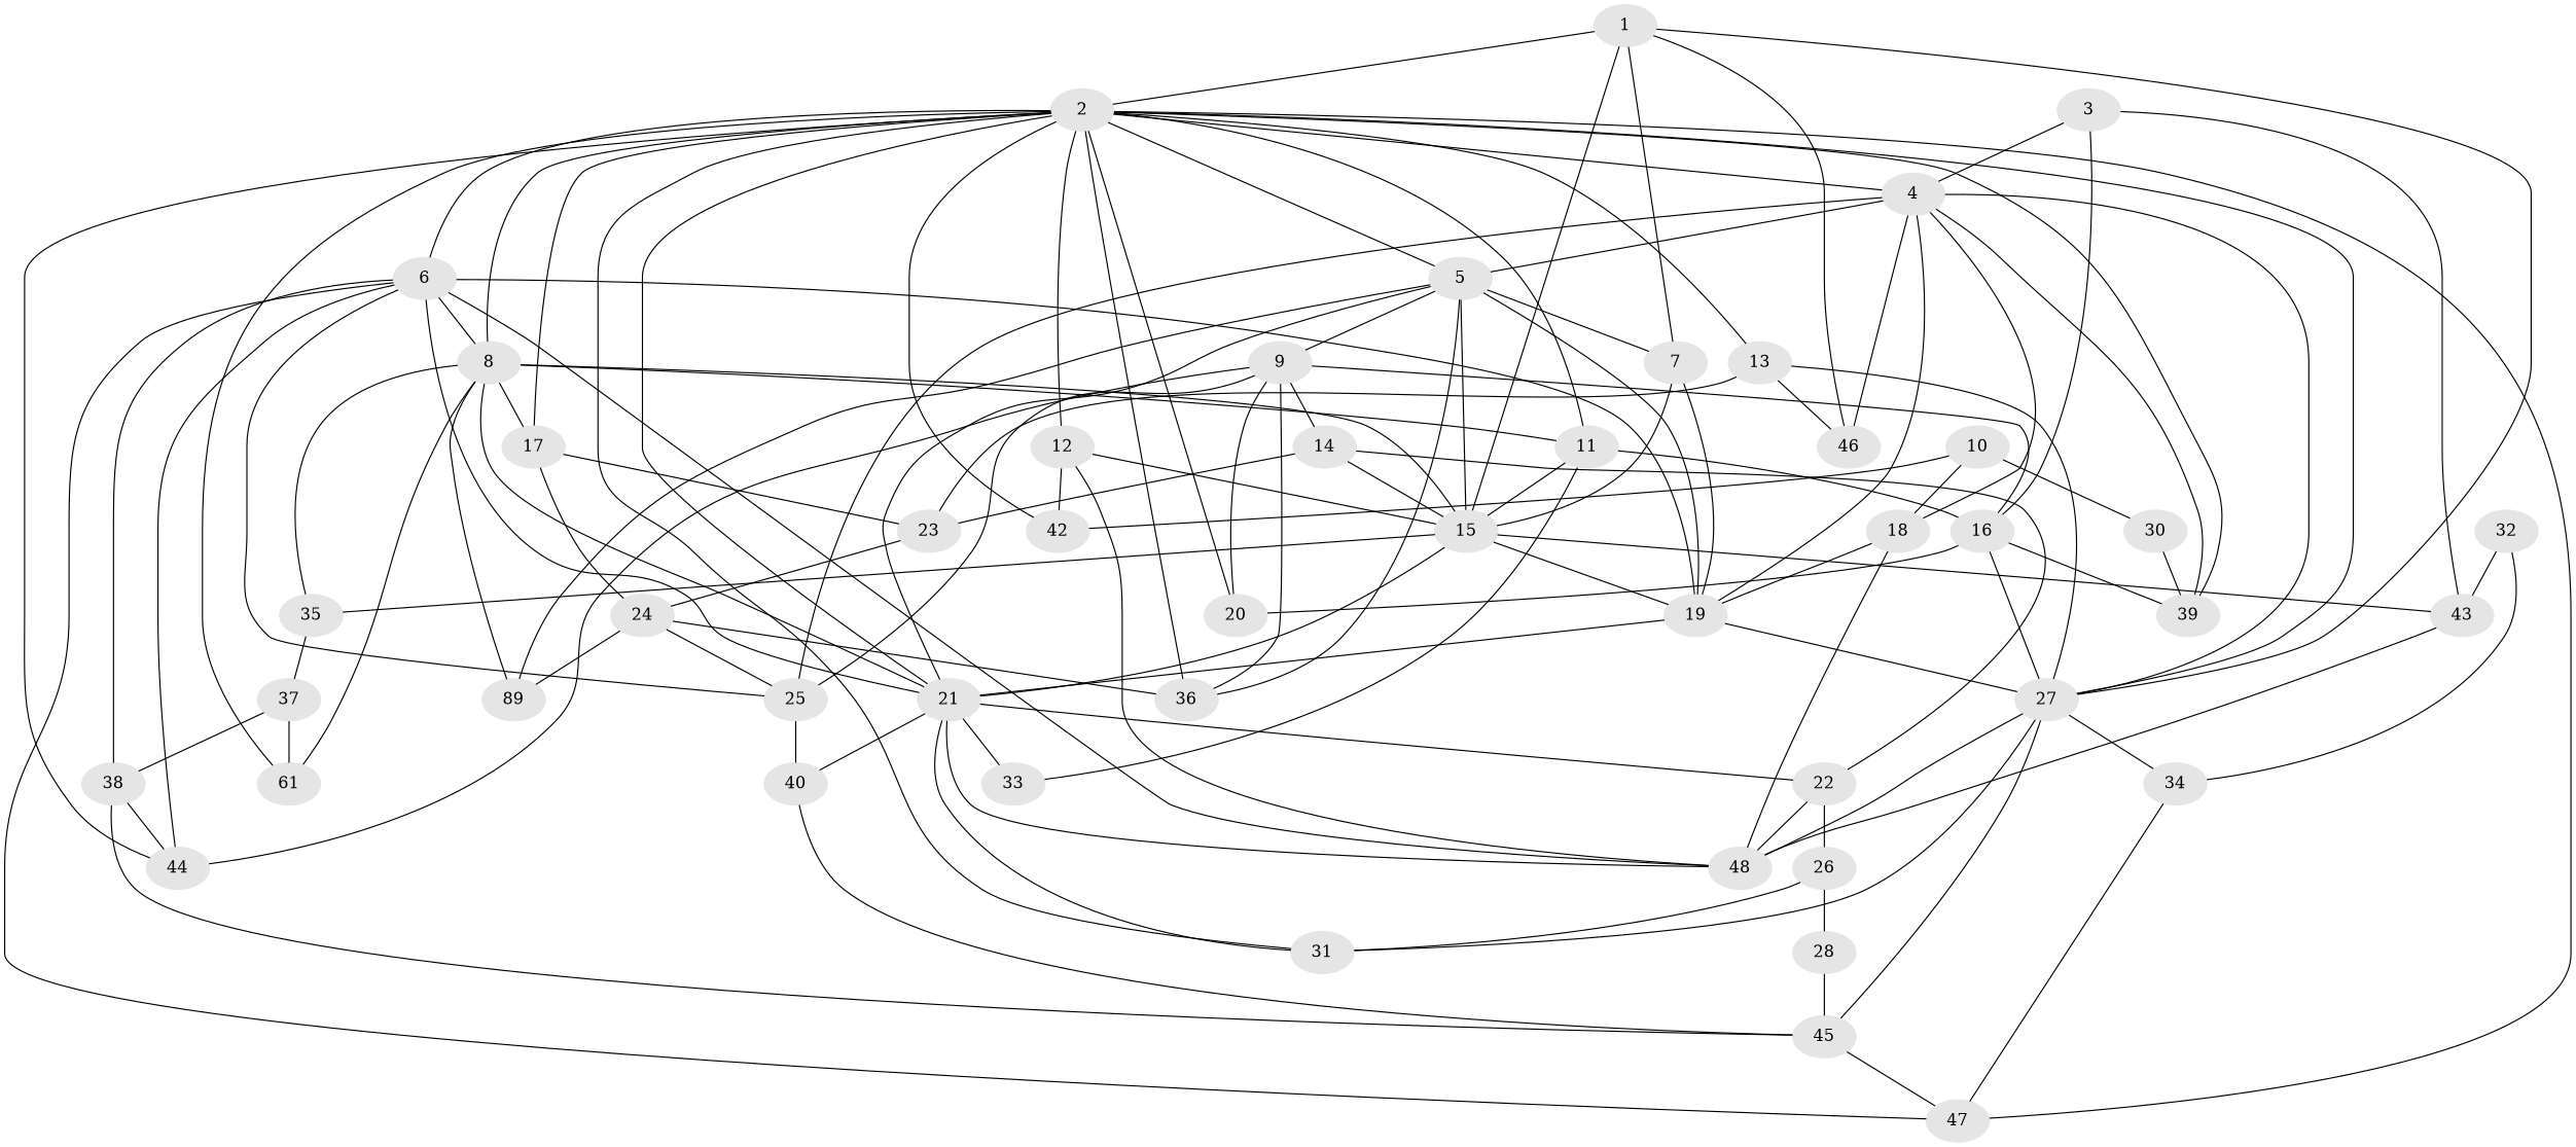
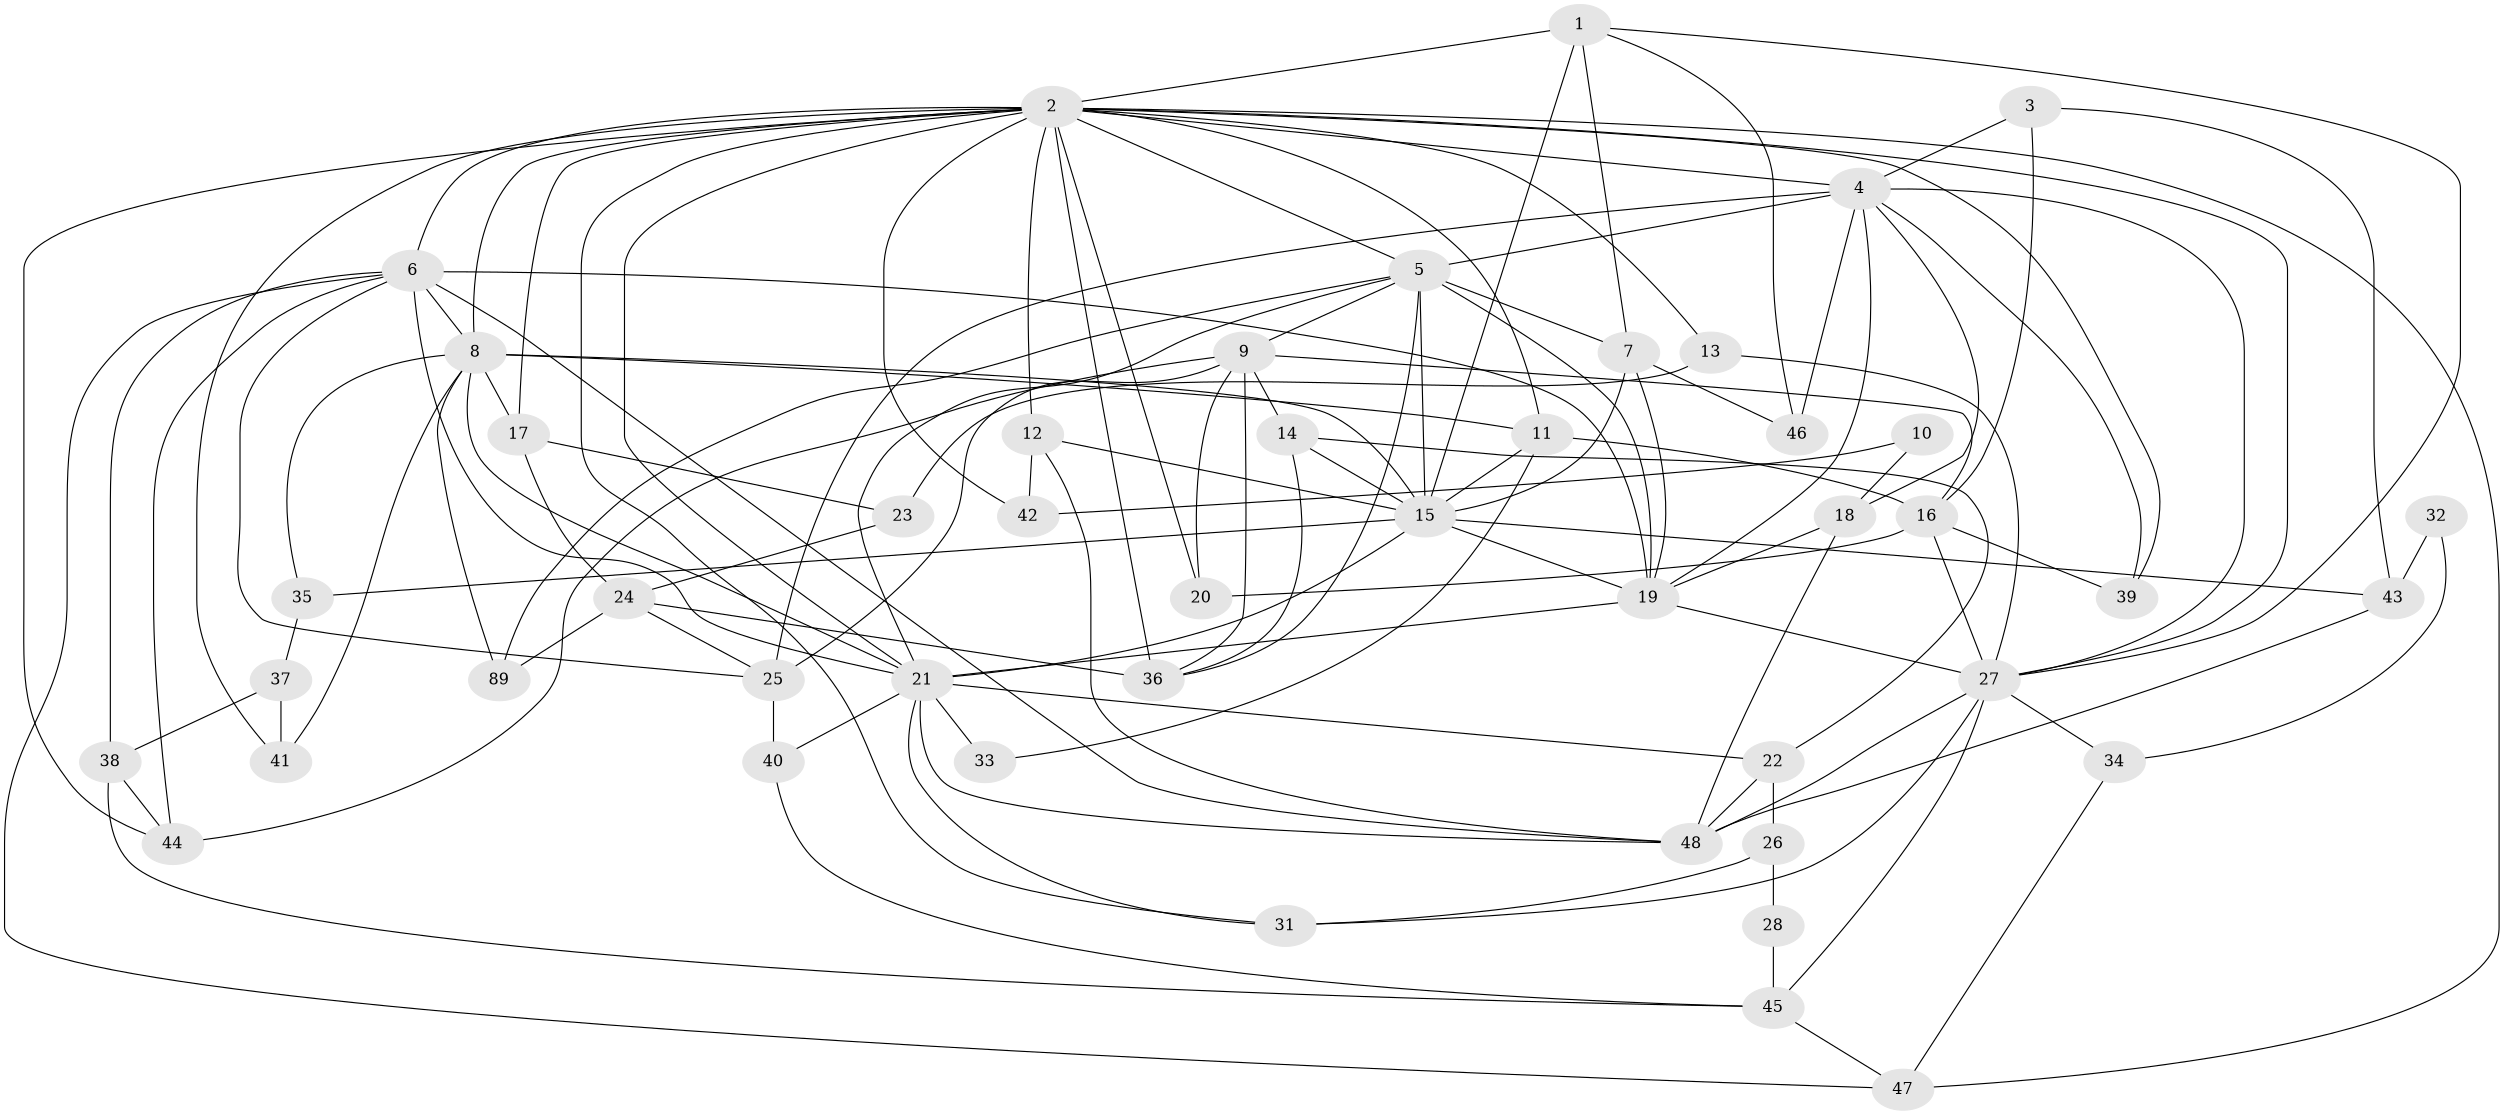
  graph {
    node [color=gray90 style=filled]
    edge [weight=1.0]
    1
    2
    7
    15
    27
    46
    4
    5
    6
    8
    11
    12
    13
    17
    20
    21
    31
    36
    39
-   41 [label=61]
+   41
    42
    44
    47
    19
    43
    35
    48
    34
    45
    18
    25
    9
    n33 [label=89]
    38
    16
    33
    23
    24
    22
    40
    3
    14
    37
    10
-   30
    26
    28
    32
    1 -- 2 [weight=2.0]
    1 -- 7
    1 -- 15
    1 -- 27
    1 -- 46
    2 -- 27
    2 -- 4
    2 -- 5
    2 -- 6
    2 -- 8
    2 -- 11
    2 -- 12
    2 -- 13
    2 -- 17
    2 -- 20
    2 -- 21
    2 -- 31
    2 -- 36 [weight=3.0]
    2 -- 39
    2 -- 41
    2 -- 42
    2 -- 44
    2 -- 47
    7 -- 15
    7 -- 19
    15 -- 21
    15 -- 19
    15 -- 43
    15 -- 35
    27 -- 31
    27 -- 48
    27 -- 34
    27 -- 45
    4 -- 27
    4 -- 46
    4 -- 5 [weight=2.0]
    4 -- 39
    4 -- 19
    4 -- 18
    4 -- 25
    5 -- 7
    5 -- 15
    5 -- 21
    5 -- 36
    5 -- 19 [weight=2.0]
    5 -- 9
    5 -- n33 [weight=2.0]
    6 -- 8
    6 -- 21
    6 -- 44
    6 -- 47
    6 -- 19
    6 -- 48
    6 -- 25
    6 -- 38
    8 -- 15
    8 -- 11
    8 -- 17
    8 -- 21
    8 -- 41
    8 -- 35
    8 -- n33
    11 -- 15
    11 -- 16
    11 -- 33
    12 -- 15 [weight=2.0]
    12 -- 42
    12 -- 48
    13 -- 27
-   13 -- 46
+   7 -- 46
    13 -- 23
    17 -- 23
    17 -- 24
    21 -- 31
    21 -- 48
    21 -- 33
    21 -- 22
    21 -- 40
    19 -- 27 [weight=2.0]
    19 -- 21
    43 -- 48
    35 -- 37
    34 -- 47
    45 -- 47
    18 -- 19
    18 -- 48
    25 -- 40
    9 -- 20
    9 -- 36 [weight=2.0]
    9 -- 44
    9 -- 25 [weight=4.0]
    9 -- 16 [weight=2.0]
    9 -- 14
    38 -- 44
    38 -- 45
    16 -- 27
    16 -- 20
    16 -- 39
    23 -- 24
    24 -- 36 [weight=2.0]
    24 -- 25
    24 -- n33
    22 -- 48
    22 -- 26
    40 -- 45
    3 -- 4 [weight=2.0]
    3 -- 43
    3 -- 16
    14 -- 15
-   14 -- 23
+   14 -- 36
    14 -- 22
    37 -- 41
    37 -- 38
    10 -- 42
    10 -- 18
-   10 -- 30
-   30 -- 39
    26 -- 31
    26 -- 28
    28 -- 45
    32 -- 43
    32 -- 34
  }
